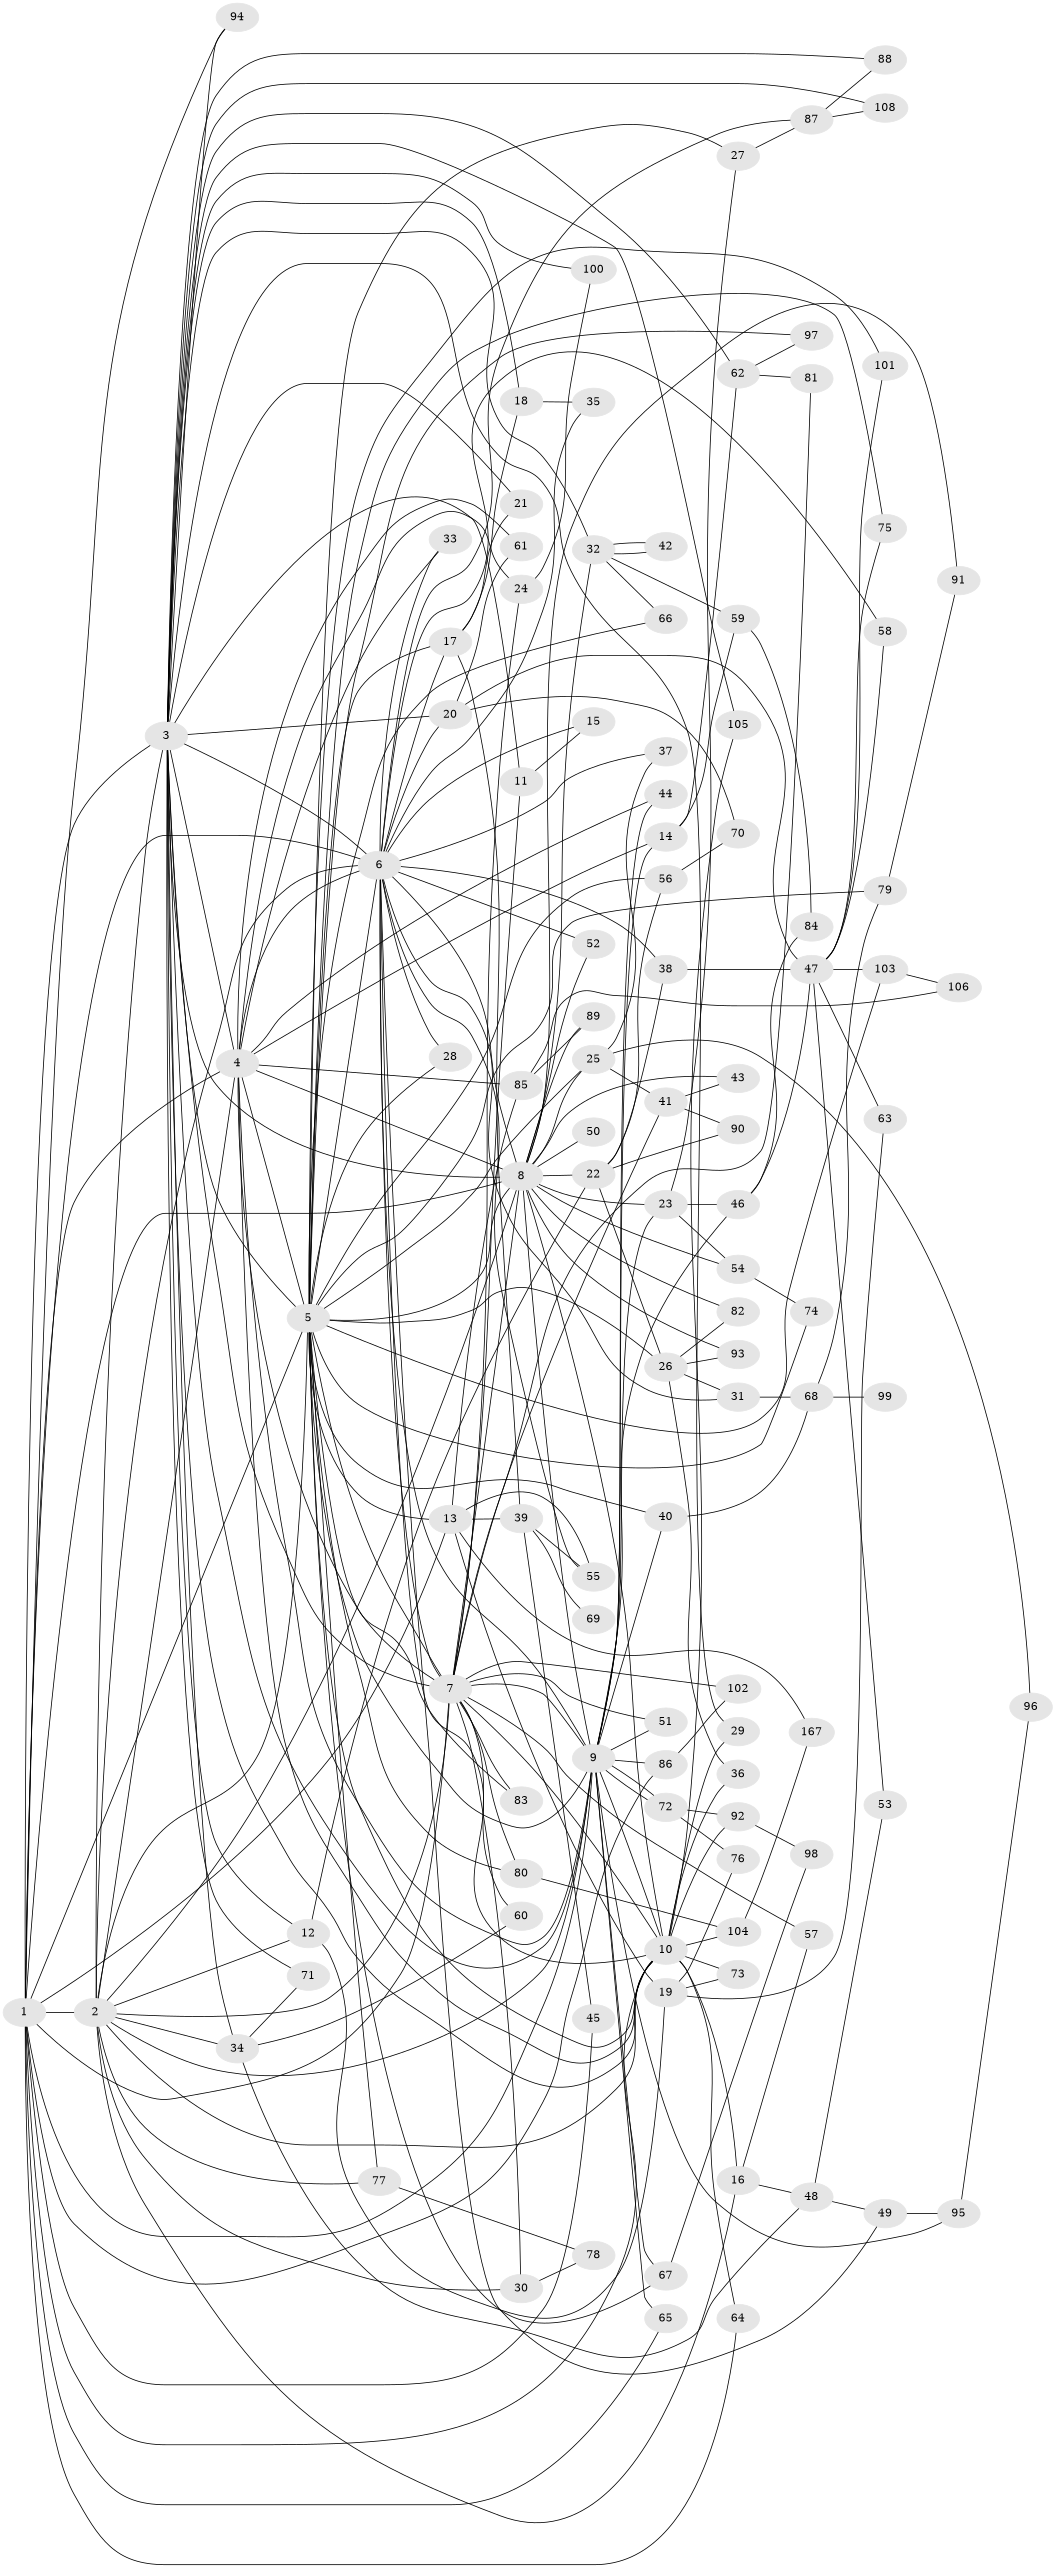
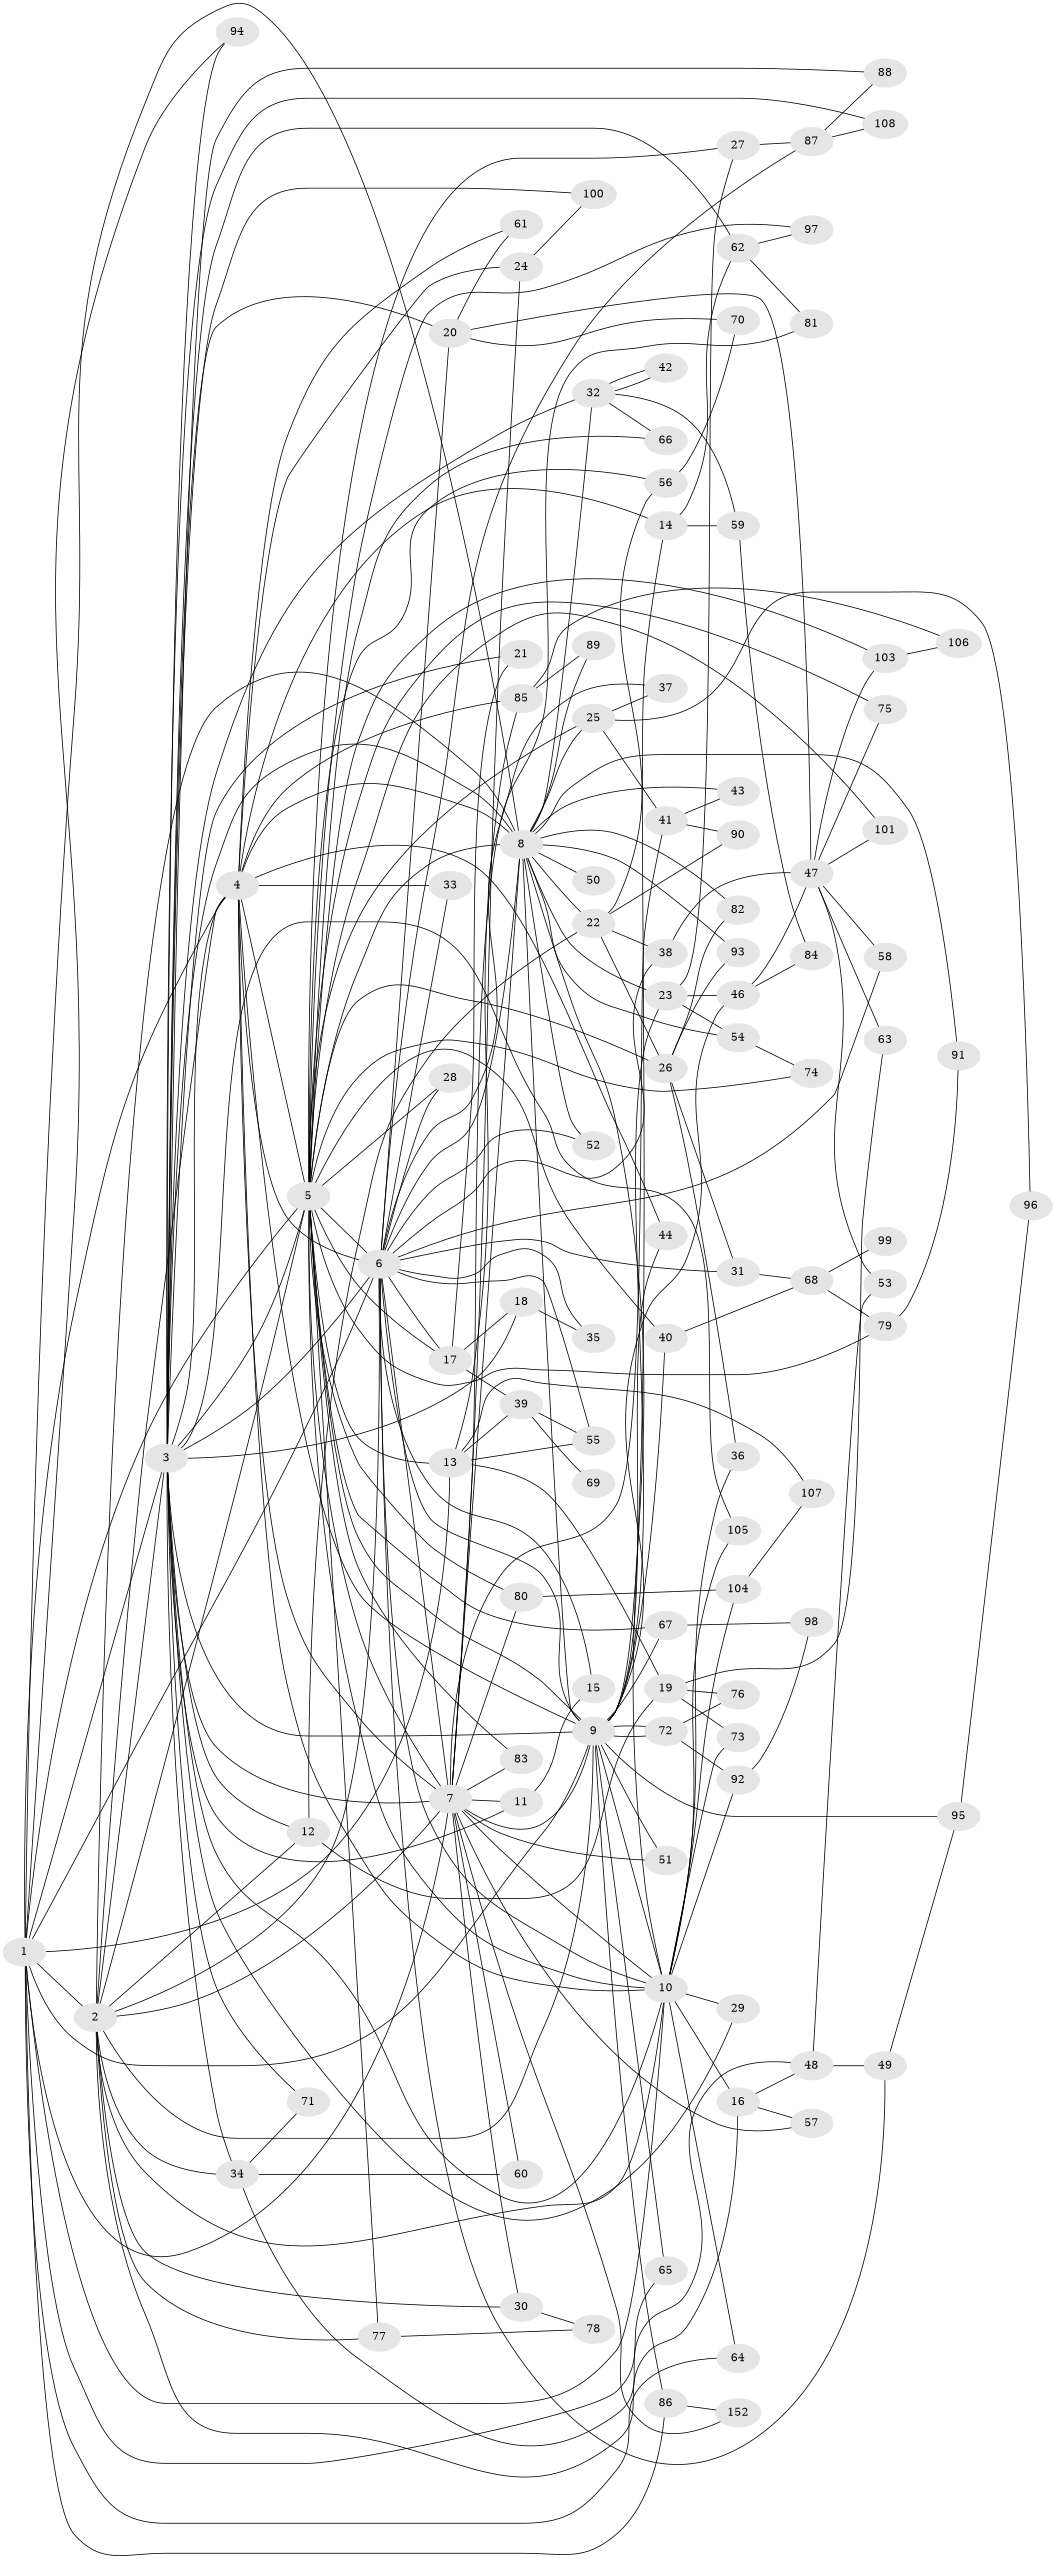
  graph {
    fontname="DejaVu Serif"
    rankdir=LR
    node [color=gray90 fontname="DejaVu Serif" style=filled]
    edge [fontname="DejaVu Serif"]
    1
    2
    3
    4
    5
    6
    7
    8
    9
    10
    13
-   45
    64
    65
    86
    94
    12
    16
    30
    34
    77
    11
    18
    20
    21
    29
    32
    62
    71
    88
    100
    105
    108
    14
    24
    33
    44
    61
    85
    17
    25
    26
    27
    28
    40
    56
    66
    67
    74
    75
    79
    80
    83
    97
    101
    103
    15
    31
    35
    37
    38
    49
    52
    55
    58
    87
    41
    51
    57
    60
    81
-   102
+   102 [label=152]
    22
    23
    43
    50
    54
    82
    89
    91
    93
    46
    72
    95
    36
    73
    92
    104
    19
    39
-   107 [label=167]
+   107
    48
    78
    47
    70
    59
    42
    106
    96
    68
    98
    90
    84
    76
    63
    69
    53
    99
    1 -- 2
    1 -- 3
    1 -- 4
    1 -- 5
    1 -- 6
    1 -- 7
    1 -- 8
    1 -- 9
    1 -- 10
    1 -- 13
-   1 -- 45
    1 -- 64
    1 -- 65
    1 -- 86
    1 -- 94
    2 -- 3
    2 -- 4
    2 -- 5
    2 -- 6
    2 -- 7
    2 -- 8
    2 -- 9
    2 -- 10
    2 -- 12
    2 -- 16
    2 -- 30
    2 -- 34
    2 -- 77
    3 -- 4
    3 -- 5
    3 -- 6
    3 -- 7
    3 -- 8
    3 -- 9
    3 -- 10
    3 -- 94
    3 -- 12
    3 -- 34
    3 -- 11
    3 -- 18
    3 -- 20
    3 -- 21
    3 -- 29
    3 -- 32
    3 -- 62
    3 -- 71
    3 -- 88
    3 -- 100
    3 -- 105
    3 -- 108
    4 -- 5
    4 -- 6
    4 -- 7
    4 -- 8
    4 -- 9
    4 -- 10
    4 -- 14
    4 -- 24
    4 -- 33
    4 -- 44
    4 -- 61
    4 -- 85
    5 -- 6
    5 -- 7
    5 -- 8
    5 -- 9
    5 -- 10
    5 -- 13
    5 -- 77
    5 -- 17
    5 -- 25
    5 -- 26
    5 -- 27
    5 -- 28
    5 -- 40
    5 -- 56
    5 -- 66
    5 -- 67
    5 -- 74
    5 -- 75
    5 -- 79
    5 -- 80
    5 -- 83
    5 -- 97
    5 -- 101
    5 -- 103
    6 -- 7
    6 -- 8
    6 -- 9
    6 -- 10
    6 -- 20
    6 -- 33
    6 -- 17
    6 -- 28
    6 -- 15
    6 -- 31
    6 -- 35
    6 -- 37
    6 -- 38
    6 -- 49
    6 -- 52
    6 -- 55
    6 -- 58
    6 -- 87
    7 -- 8
    7 -- 9
    7 -- 10
    7 -- 30
    7 -- 11
    7 -- 24
    7 -- 80
    7 -- 83
    7 -- 41
    7 -- 51
    7 -- 57
    7 -- 60
    7 -- 81
    7 -- 102
    8 -- 9
    8 -- 10
    8 -- 32
    8 -- 25
    8 -- 52
    8 -- 22
    8 -- 23
    8 -- 43
    8 -- 50
    8 -- 54
    8 -- 82
    8 -- 89
    8 -- 91
    8 -- 93
    9 -- 10
    9 -- 65
    9 -- 86
    9 -- 14
    9 -- 44
    9 -- 40
    9 -- 67
    9 -- 51
    9 -- 23
    9 -- 46
    9 -- 72
    9 -- 72
    9 -- 95
    10 -- 64
    10 -- 16
    10 -- 29
    10 -- 105
    10 -- 36
    10 -- 73
    10 -- 92
    10 -- 104
    13 -- 85
    13 -- 55
    13 -- 19
    13 -- 39
    13 -- 107
    86 -- 102
    12 -- 22
    12 -- 19
    16 -- 57
    16 -- 48
    30 -- 78
    34 -- 71
    34 -- 60
    34 -- 48
    77 -- 78
    11 -- 15
    18 -- 35
    20 -- 61
    20 -- 47
    20 -- 70
    32 -- 66
    32 -- 59
    32 -- 42
    32 -- 42
    62 -- 97
    62 -- 81
    14 -- 62
    14 -- 59
    24 -- 100
    85 -- 89
    85 -- 106
    17 -- 18
    17 -- 21
    17 -- 39
    25 -- 37
    25 -- 41
    25 -- 96
    26 -- 31
    26 -- 82
    26 -- 93
    26 -- 36
    27 -- 87
    40 -- 68
    56 -- 70
    67 -- 98
    79 -- 91
    80 -- 104
    103 -- 106
    31 -- 68
    38 -- 47
    49 -- 95
    87 -- 88
    87 -- 108
    41 -- 43
    41 -- 90
    22 -- 26
    22 -- 56
    22 -- 38
    22 -- 90
    23 -- 27
    23 -- 54
    23 -- 46
    54 -- 74
    46 -- 47
    46 -- 84
    72 -- 92
    72 -- 76
    95 -- 96
    92 -- 98
    104 -- 107
    19 -- 73
    19 -- 76
    19 -- 63
-   39 -- 45
    39 -- 55
    39 -- 69
    48 -- 49
    48 -- 53
    47 -- 75
    47 -- 101
    47 -- 103
    47 -- 58
    47 -- 63
    47 -- 53
    59 -- 84
    68 -- 79
    68 -- 99
  }
